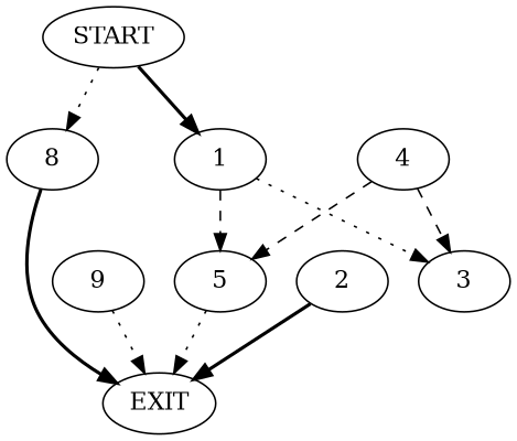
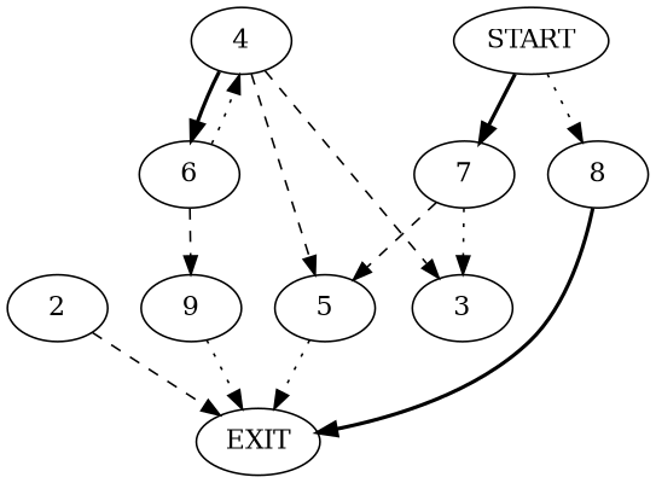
  digraph {
    edge [style=dotted]
    n1 [label=START]
-   1
+   1 [label=7]
    8
    3
    5
    n6 [label=EXIT]
    2
    4
+   6
    n10 [label=9]
    n1 -> 1 [style=bold]
    n1 -> 8
    1 -> 3
    1 -> 5 [style=dashed]
    8 -> n6 [style=bold]
    5 -> n6
-   2 -> n6 [style=bold]
+   2 -> n6 [style=dashed]
    4 -> 3 [style=dashed]
    4 -> 5 [style=dashed]
+   4 -> 6 [style=bold]
+   6 -> 4
+   6 -> n10 [style=dashed]
    n10 -> n6
  }
